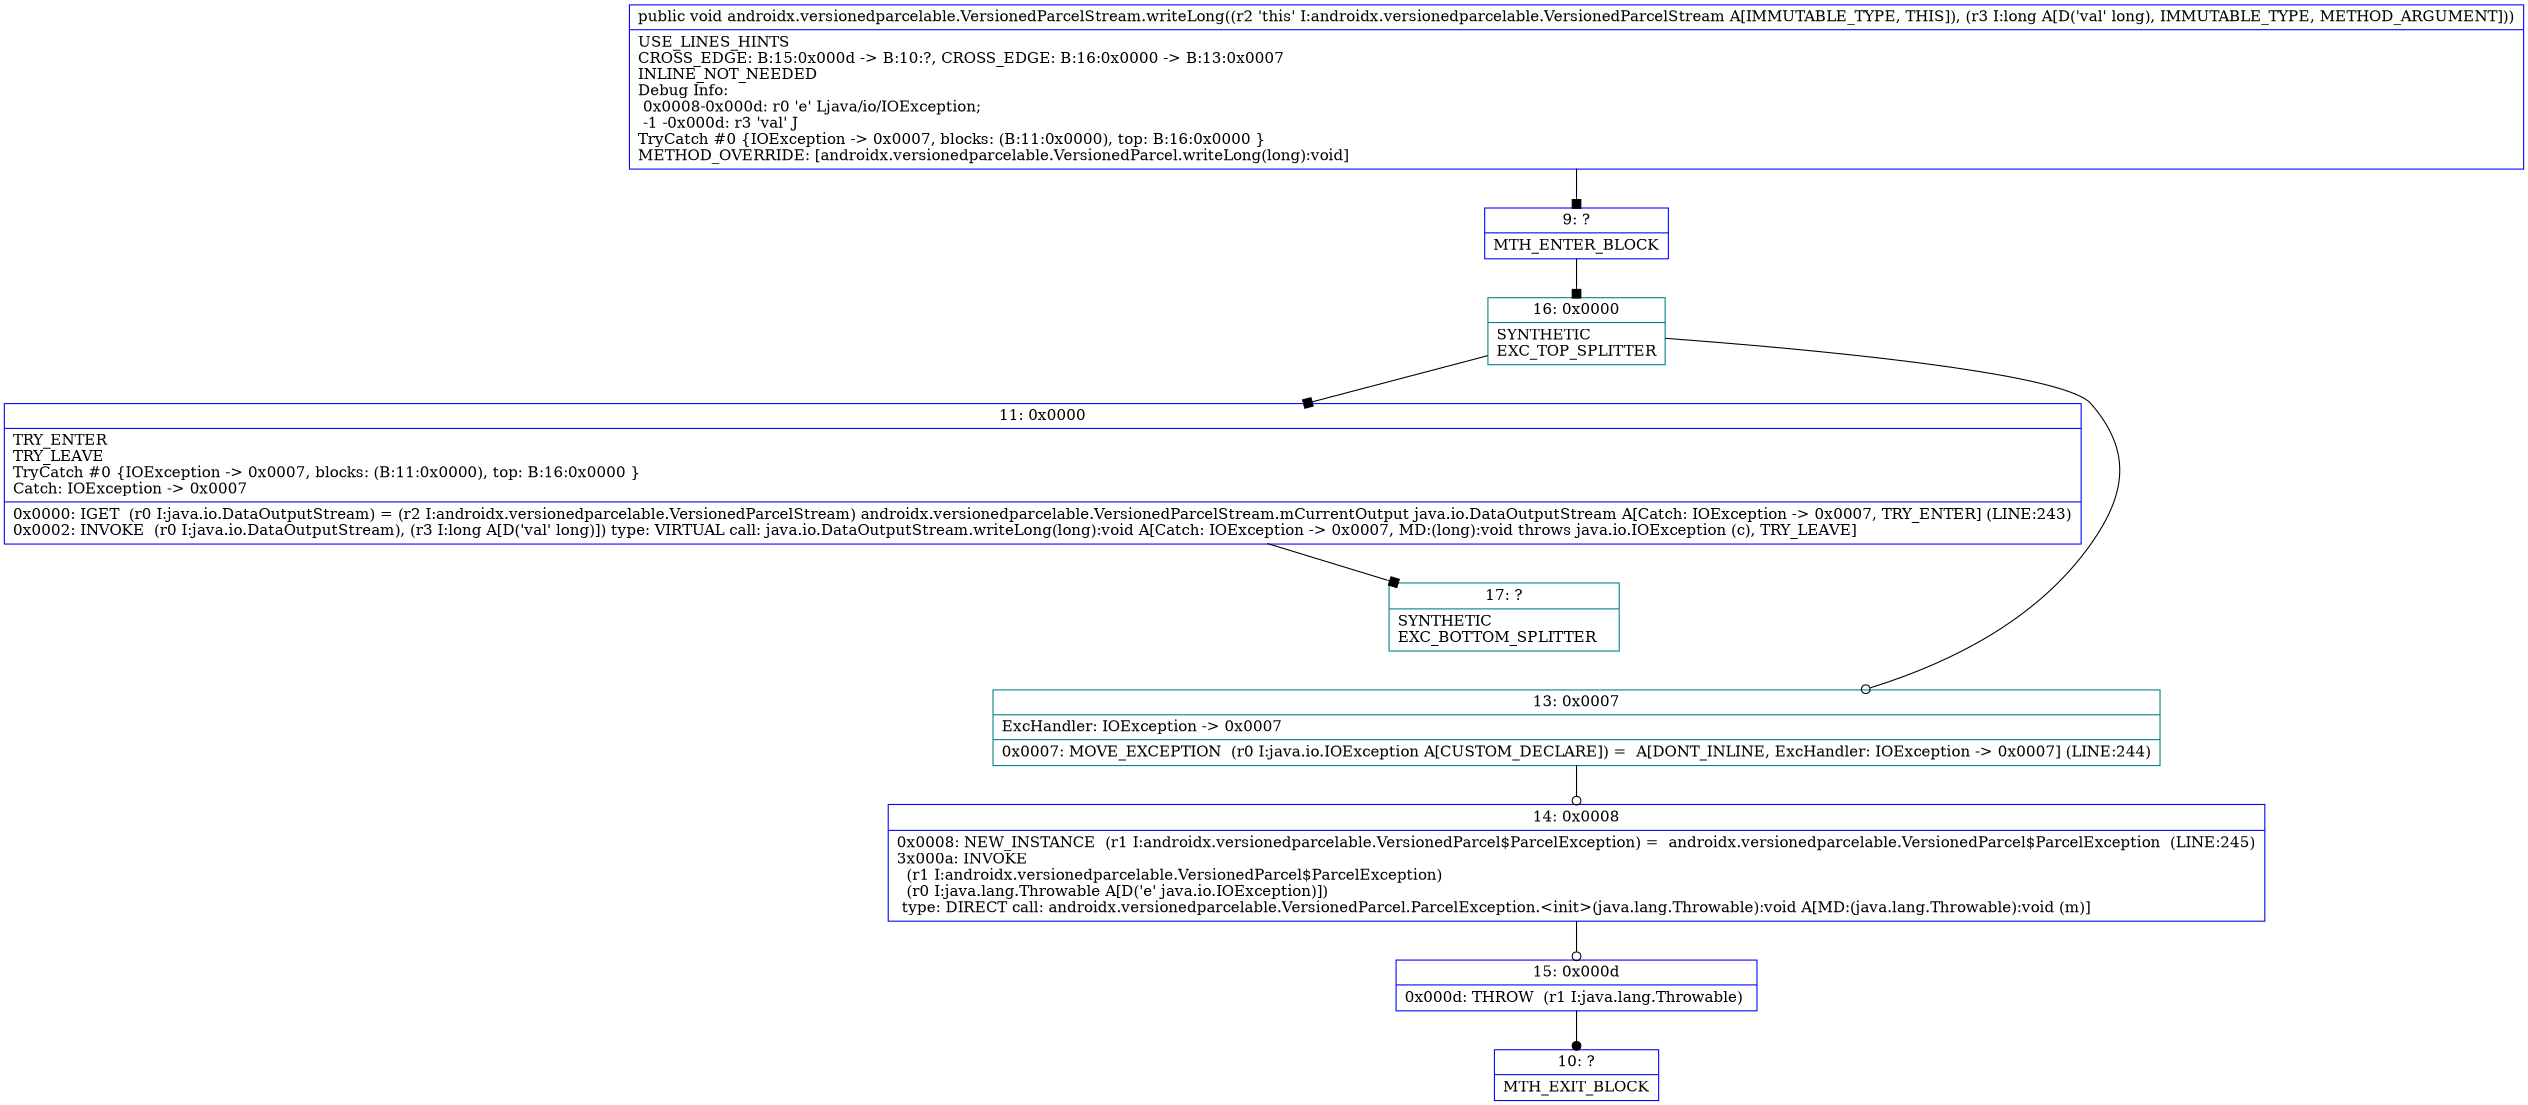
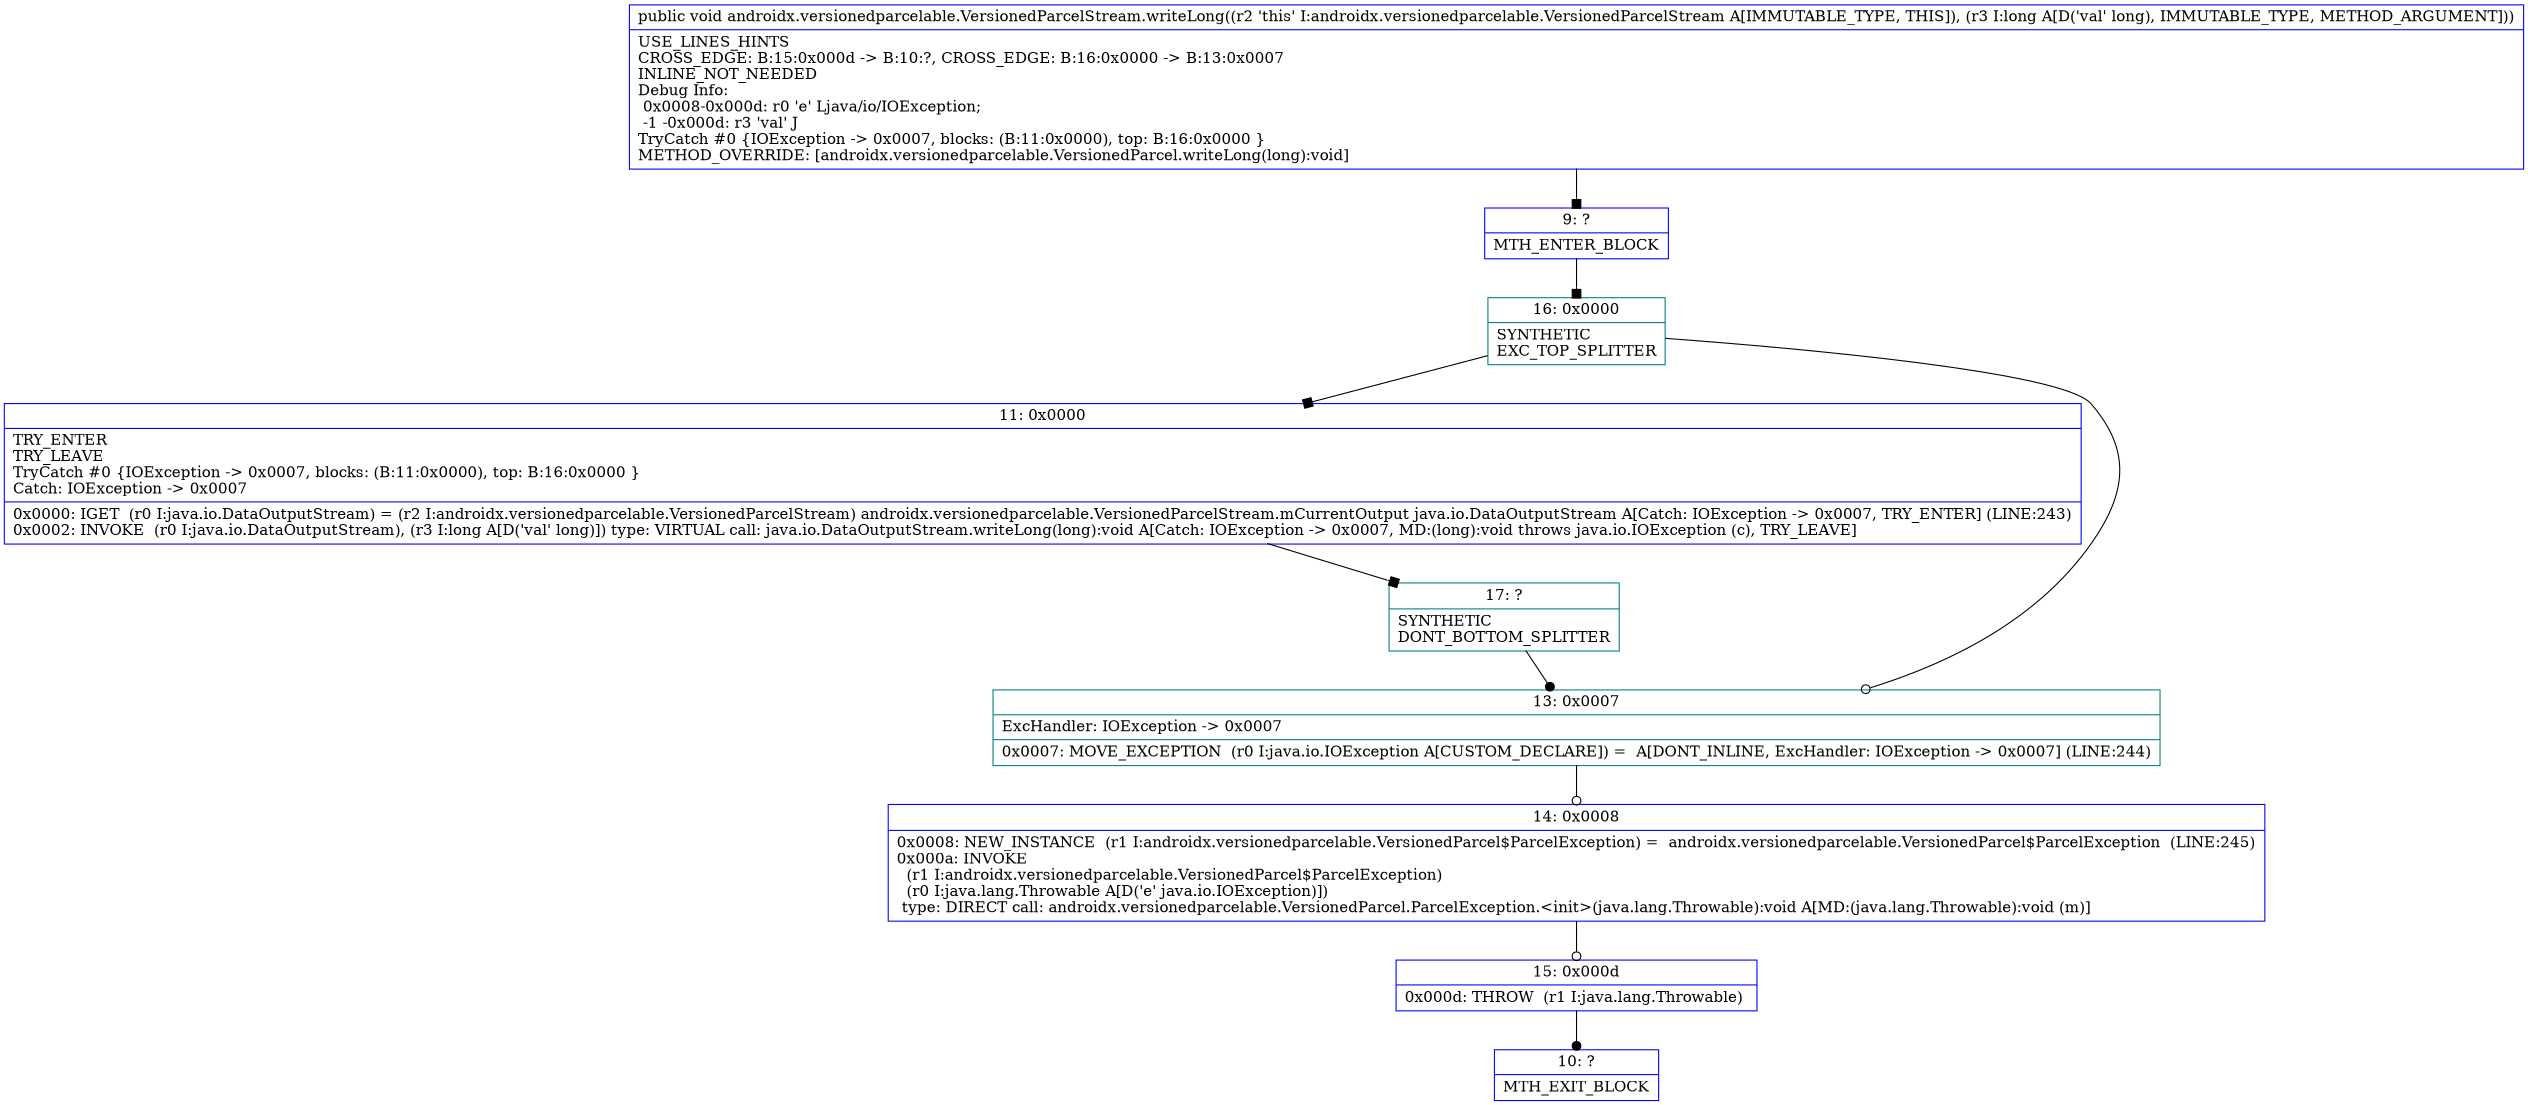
  digraph {
    node [color=blue shape=record]
    edge [arrowhead=box]
    n1 [label="{9\:\ ?|MTH_ENTER_BLOCK\l}"]
    n2 [color=teal label="{16\:\ 0x0000|SYNTHETIC\lEXC_TOP_SPLITTER\l}"]
    n3 [label="{11\:\ 0x0000|TRY_ENTER\lTRY_LEAVE\lTryCatch #0 \{IOException \-\> 0x0007, blocks: (B:11:0x0000), top: B:16:0x0000 \}\lCatch: IOException \-\> 0x0007\l|0x0000: IGET  (r0 I:java.io.DataOutputStream) = (r2 I:androidx.versionedparcelable.VersionedParcelStream) androidx.versionedparcelable.VersionedParcelStream.mCurrentOutput java.io.DataOutputStream A[Catch: IOException \-\> 0x0007, TRY_ENTER] (LINE:243)\l0x0002: INVOKE  (r0 I:java.io.DataOutputStream), (r3 I:long A[D('val' long)]) type: VIRTUAL call: java.io.DataOutputStream.writeLong(long):void A[Catch: IOException \-\> 0x0007, MD:(long):void throws java.io.IOException (c), TRY_LEAVE]\l}"]
    n4 [color=teal label="{13\:\ 0x0007|ExcHandler: IOException \-\> 0x0007\l|0x0007: MOVE_EXCEPTION  (r0 I:java.io.IOException A[CUSTOM_DECLARE]) =  A[DONT_INLINE, ExcHandler: IOException \-\> 0x0007] (LINE:244)\l}"]
-   n5 [color=teal label="{17\:\ ?|SYNTHETIC\lEXC_BOTTOM_SPLITTER\l}"]
-   n6 [label="{14\:\ 0x0008|0x0008: NEW_INSTANCE  (r1 I:androidx.versionedparcelable.VersionedParcel$ParcelException) =  androidx.versionedparcelable.VersionedParcel$ParcelException  (LINE:245)\l3x000a: INVOKE  \l  (r1 I:androidx.versionedparcelable.VersionedParcel$ParcelException)\l  (r0 I:java.lang.Throwable A[D('e' java.io.IOException)])\l type: DIRECT call: androidx.versionedparcelable.VersionedParcel.ParcelException.\<init\>(java.lang.Throwable):void A[MD:(java.lang.Throwable):void (m)]\l}"]
+   n5 [color=teal label="{17\:\ ?|SYNTHETIC\lDONT_BOTTOM_SPLITTER\l}"]
+   n6 [label="{14\:\ 0x0008|0x0008: NEW_INSTANCE  (r1 I:androidx.versionedparcelable.VersionedParcel$ParcelException) =  androidx.versionedparcelable.VersionedParcel$ParcelException  (LINE:245)\l0x000a: INVOKE  \l  (r1 I:androidx.versionedparcelable.VersionedParcel$ParcelException)\l  (r0 I:java.lang.Throwable A[D('e' java.io.IOException)])\l type: DIRECT call: androidx.versionedparcelable.VersionedParcel.ParcelException.\<init\>(java.lang.Throwable):void A[MD:(java.lang.Throwable):void (m)]\l}"]
    n7 [label="{10\:\ ?|MTH_EXIT_BLOCK\l}"]
    n8 [label="{15\:\ 0x000d|0x000d: THROW  (r1 I:java.lang.Throwable) \l}"]
    n9 [label="{public void androidx.versionedparcelable.VersionedParcelStream.writeLong((r2 'this' I:androidx.versionedparcelable.VersionedParcelStream A[IMMUTABLE_TYPE, THIS]), (r3 I:long A[D('val' long), IMMUTABLE_TYPE, METHOD_ARGUMENT]))  | USE_LINES_HINTS\lCROSS_EDGE: B:15:0x000d \-\> B:10:?, CROSS_EDGE: B:16:0x0000 \-\> B:13:0x0007\lINLINE_NOT_NEEDED\lDebug Info:\l  0x0008\-0x000d: r0 'e' Ljava\/io\/IOException;\l  \-1 \-0x000d: r3 'val' J\lTryCatch #0 \{IOException \-\> 0x0007, blocks: (B:11:0x0000), top: B:16:0x0000 \}\lMETHOD_OVERRIDE: [androidx.versionedparcelable.VersionedParcel.writeLong(long):void]\l}"]
    n1 -> n2
    n2 -> n3
    n2 -> n4 [arrowhead=odot]
    n3 -> n5
    n4 -> n6 [arrowhead=odot]
+   n5 -> n4 [arrowhead=dot]
    n6 -> n8 [arrowhead=odot]
    n8 -> n7 [arrowhead=dot]
    n9 -> n1
  }
